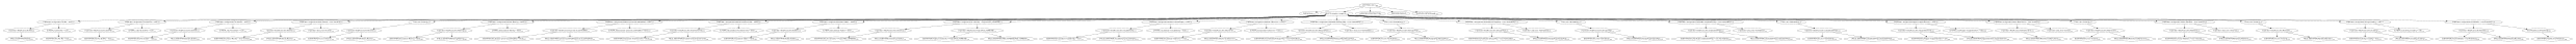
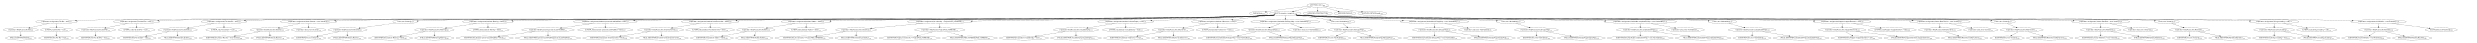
  digraph {
    fontname=Nunito
    node [fontname=Nunito]
    edge [fontname=Nunito]
    n1 [label=<(METHOD,&lt;init&gt;)<SUB>127</SUB>>]
    n2 [label=<(PARAM,this)<SUB>127</SUB>>]
    n3 [label=<(BLOCK,&lt;empty&gt;,&lt;empty&gt;)<SUB>127</SUB>>]
    n4 [label=<(MODIFIER,CONSTRUCTOR)>]
    n5 [label=<(MODIFIER,PUBLIC)>]
    n6 [label=<(METHOD_RETURN,void)<SUB>129</SUB>>]
    n7 [label=<(&lt;operator&gt;.assignment,File file = null)<SUB>101</SUB>>]
    n8 [label=<(&lt;operator&gt;.assignment,File destFile = null)<SUB>102</SUB>>]
    n9 [label=<(&lt;operator&gt;.assignment,File destDir = null)<SUB>103</SUB>>]
    n10 [label=<(&lt;operator&gt;.assignment,Vector filesets = new Vector())<SUB>104</SUB>>]
    n11 [label=<(&lt;init&gt;,new Vector())<SUB>104</SUB>>]
    n12 [label=<(&lt;operator&gt;.assignment,boolean filtering = false)<SUB>106</SUB>>]
    n13 [label=<(&lt;operator&gt;.assignment,boolean preserveLastModified = false)<SUB>107</SUB>>]
    n14 [label=<(&lt;operator&gt;.assignment,boolean forceOverwrite = false)<SUB>108</SUB>>]
    n15 [label=<(&lt;operator&gt;.assignment,boolean flatten = false)<SUB>109</SUB>>]
    n16 [label=<(&lt;operator&gt;.assignment,int verbosity = Project.MSG_VERBOSE)<SUB>110</SUB>>]
    n17 [label=<(&lt;operator&gt;.assignment,boolean includeEmpty = true)<SUB>111</SUB>>]
    n18 [label=<(&lt;operator&gt;.assignment,boolean failonerror = true)<SUB>112</SUB>>]
    n19 [label=<(&lt;operator&gt;.assignment,Hashtable fileCopyMap = new Hashtable())<SUB>114</SUB>>]
    n20 [label=<(&lt;init&gt;,new Hashtable())<SUB>114</SUB>>]
    n21 [label=<(&lt;operator&gt;.assignment,Hashtable dirCopyMap = new Hashtable())<SUB>115</SUB>>]
    n22 [label=<(&lt;init&gt;,new Hashtable())<SUB>115</SUB>>]
    n23 [label=<(&lt;operator&gt;.assignment,Hashtable completeDirMap = new Hashtable())<SUB>116</SUB>>]
    n24 [label=<(&lt;init&gt;,new Hashtable())<SUB>116</SUB>>]
    n25 [label=<(&lt;operator&gt;.assignment,Mapper mapperElement = null)<SUB>118</SUB>>]
    n26 [label=<(&lt;operator&gt;.assignment,Vector filterChains = new Vector())<SUB>119</SUB>>]
    n27 [label=<(&lt;init&gt;,new Vector())<SUB>119</SUB>>]
    n28 [label=<(&lt;operator&gt;.assignment,Vector filterSets = new Vector())<SUB>120</SUB>>]
    n29 [label=<(&lt;init&gt;,new Vector())<SUB>120</SUB>>]
    n30 [label=<(&lt;operator&gt;.assignment,String encoding = null)<SUB>122</SUB>>]
    n31 [label=<(&lt;operator&gt;.assignment,this.fileUtils = newFileUtils())<SUB>128</SUB>>]
    n32 [label=<(&lt;operator&gt;.fieldAccess,this.file)<SUB>101</SUB>>]
    n33 [label=<(LITERAL,null,File file = null)<SUB>101</SUB>>]
    n34 [label=<(&lt;operator&gt;.fieldAccess,this.destFile)<SUB>102</SUB>>]
    n35 [label=<(LITERAL,null,File destFile = null)<SUB>102</SUB>>]
    n36 [label=<(&lt;operator&gt;.fieldAccess,this.destDir)<SUB>103</SUB>>]
    n37 [label=<(LITERAL,null,File destDir = null)<SUB>103</SUB>>]
    n38 [label=<(&lt;operator&gt;.fieldAccess,this.filesets)<SUB>104</SUB>>]
    n39 [label=<(&lt;operator&gt;.alloc,new Vector())<SUB>104</SUB>>]
    n40 [label=<(&lt;operator&gt;.fieldAccess,this.filesets)<SUB>104</SUB>>]
    n41 [label=<(&lt;operator&gt;.fieldAccess,this.filtering)<SUB>106</SUB>>]
    n42 [label=<(LITERAL,false,boolean filtering = false)<SUB>106</SUB>>]
    n43 [label=<(&lt;operator&gt;.fieldAccess,this.preserveLastModified)<SUB>107</SUB>>]
    n44 [label=<(LITERAL,false,boolean preserveLastModified = false)<SUB>107</SUB>>]
    n45 [label=<(&lt;operator&gt;.fieldAccess,this.forceOverwrite)<SUB>108</SUB>>]
    n46 [label=<(LITERAL,false,boolean forceOverwrite = false)<SUB>108</SUB>>]
    n47 [label=<(&lt;operator&gt;.fieldAccess,this.flatten)<SUB>109</SUB>>]
    n48 [label=<(LITERAL,false,boolean flatten = false)<SUB>109</SUB>>]
    n49 [label=<(&lt;operator&gt;.fieldAccess,this.verbosity)<SUB>110</SUB>>]
    n50 [label=<(&lt;operator&gt;.fieldAccess,Project.MSG_VERBOSE)<SUB>110</SUB>>]
    n51 [label=<(&lt;operator&gt;.fieldAccess,this.includeEmpty)<SUB>111</SUB>>]
    n52 [label=<(LITERAL,true,boolean includeEmpty = true)<SUB>111</SUB>>]
    n53 [label=<(&lt;operator&gt;.fieldAccess,this.failonerror)<SUB>112</SUB>>]
    n54 [label=<(LITERAL,true,boolean failonerror = true)<SUB>112</SUB>>]
    n55 [label=<(&lt;operator&gt;.fieldAccess,this.fileCopyMap)<SUB>114</SUB>>]
    n56 [label=<(&lt;operator&gt;.alloc,new Hashtable())<SUB>114</SUB>>]
    n57 [label=<(&lt;operator&gt;.fieldAccess,this.fileCopyMap)<SUB>114</SUB>>]
    n58 [label=<(&lt;operator&gt;.fieldAccess,this.dirCopyMap)<SUB>115</SUB>>]
    n59 [label=<(&lt;operator&gt;.alloc,new Hashtable())<SUB>115</SUB>>]
    n60 [label=<(&lt;operator&gt;.fieldAccess,this.dirCopyMap)<SUB>115</SUB>>]
    n61 [label=<(&lt;operator&gt;.fieldAccess,this.completeDirMap)<SUB>116</SUB>>]
    n62 [label=<(&lt;operator&gt;.alloc,new Hashtable())<SUB>116</SUB>>]
    n63 [label=<(&lt;operator&gt;.fieldAccess,this.completeDirMap)<SUB>116</SUB>>]
    n64 [label=<(&lt;operator&gt;.fieldAccess,this.mapperElement)<SUB>118</SUB>>]
    n65 [label=<(LITERAL,null,Mapper mapperElement = null)<SUB>818</SUB>>]
    n66 [label=<(&lt;operator&gt;.fieldAccess,this.filterChains)<SUB>119</SUB>>]
    n67 [label=<(&lt;operator&gt;.alloc,new Vector())<SUB>119</SUB>>]
    n68 [label=<(&lt;operator&gt;.fieldAccess,this.filterChains)<SUB>119</SUB>>]
    n69 [label=<(&lt;operator&gt;.fieldAccess,this.filterSets)<SUB>120</SUB>>]
    n70 [label=<(&lt;operator&gt;.alloc,new Vector())<SUB>120</SUB>>]
    n71 [label=<(&lt;operator&gt;.fieldAccess,this.filterSets)<SUB>120</SUB>>]
    n72 [label=<(&lt;operator&gt;.fieldAccess,this.encoding)<SUB>122</SUB>>]
    n73 [label=<(LITERAL,null,String encoding = null)<SUB>122</SUB>>]
    n74 [label=<(&lt;operator&gt;.fieldAccess,this.fileUtils)<SUB>128</SUB>>]
    n75 [label=<(newFileUtils,newFileUtils())<SUB>128</SUB>>]
    n76 [label=<(FIELD_IDENTIFIER,file,file)<SUB>101</SUB>>]
    n77 [label=<(IDENTIFIER,this,File file = null)<SUB>101</SUB>>]
    n78 [label=<(IDENTIFIER,this,File destFile = null)<SUB>102</SUB>>]
    n79 [label=<(IDENTIFIER,this,File destDir = null)<SUB>103</SUB>>]
    n80 [label=<(FIELD_IDENTIFIER,destDir,destDir)<SUB>103</SUB>>]
    n81 [label=<(IDENTIFIER,this,Vector filesets = new Vector())<SUB>104</SUB>>]
    n82 [label=<(FIELD_IDENTIFIER,filesets,filesets)<SUB>104</SUB>>]
    n83 [label=<(IDENTIFIER,this,new Vector())<SUB>104</SUB>>]
    n84 [label=<(FIELD_IDENTIFIER,filesets,filesets)<SUB>104</SUB>>]
    n85 [label=<(IDENTIFIER,this,boolean filtering = false)<SUB>106</SUB>>]
    n86 [label=<(FIELD_IDENTIFIER,filtering,filtering)<SUB>106</SUB>>]
    n87 [label=<(IDENTIFIER,this,boolean preserveLastModified = false)<SUB>107</SUB>>]
    n88 [label=<(FIELD_IDENTIFIER,preserveLastModified,preserveLastModified)<SUB>107</SUB>>]
    n89 [label=<(IDENTIFIER,this,boolean forceOverwrite = false)<SUB>108</SUB>>]
    n90 [label=<(FIELD_IDENTIFIER,forceOverwrite,forceOverwrite)<SUB>108</SUB>>]
    n91 [label=<(IDENTIFIER,this,boolean flatten = false)<SUB>109</SUB>>]
    n92 [label=<(FIELD_IDENTIFIER,flatten,flatten)<SUB>109</SUB>>]
    n93 [label=<(IDENTIFIER,this,int verbosity = Project.MSG_VERBOSE)<SUB>110</SUB>>]
    n94 [label=<(FIELD_IDENTIFIER,verbosity,verbosity)<SUB>110</SUB>>]
    n95 [label=<(IDENTIFIER,Project,int verbosity = Project.MSG_VERBOSE)<SUB>110</SUB>>]
    n96 [label=<(FIELD_IDENTIFIER,MSG_VERBOSE,MSG_VERBOSE)<SUB>110</SUB>>]
    n97 [label=<(IDENTIFIER,this,boolean includeEmpty = true)<SUB>111</SUB>>]
    n98 [label=<(FIELD_IDENTIFIER,includeEmpty,includeEmpty)<SUB>111</SUB>>]
    n99 [label=<(IDENTIFIER,this,boolean failonerror = true)<SUB>112</SUB>>]
    n100 [label=<(FIELD_IDENTIFIER,failonerror,failonerror)<SUB>112</SUB>>]
    n101 [label=<(IDENTIFIER,this,Hashtable fileCopyMap = new Hashtable())<SUB>114</SUB>>]
    n102 [label=<(FIELD_IDENTIFIER,fileCopyMap,fileCopyMap)<SUB>114</SUB>>]
    n103 [label=<(IDENTIFIER,this,new Hashtable())<SUB>114</SUB>>]
    n104 [label=<(FIELD_IDENTIFIER,fileCopyMap,fileCopyMap)<SUB>114</SUB>>]
    n105 [label=<(IDENTIFIER,this,Hashtable dirCopyMap = new Hashtable())<SUB>115</SUB>>]
    n106 [label=<(FIELD_IDENTIFIER,dirCopyMap,dirCopyMap)<SUB>115</SUB>>]
    n107 [label=<(IDENTIFIER,this,new Hashtable())<SUB>115</SUB>>]
    n108 [label=<(FIELD_IDENTIFIER,dirCopyMap,dirCopyMap)<SUB>115</SUB>>]
    n109 [label=<(IDENTIFIER,this,Hashtable completeDirMap = new Hashtable())<SUB>116</SUB>>]
    n110 [label=<(FIELD_IDENTIFIER,completeDirMap,completeDirMap)<SUB>116</SUB>>]
    n111 [label=<(IDENTIFIER,this,new Hashtable())<SUB>116</SUB>>]
    n112 [label=<(FIELD_IDENTIFIER,completeDirMap,completeDirMap)<SUB>116</SUB>>]
    n113 [label=<(IDENTIFIER,this,Mapper mapperElement = null)<SUB>118</SUB>>]
    n114 [label=<(FIELD_IDENTIFIER,mapperElement,mapperElement)<SUB>118</SUB>>]
    n115 [label=<(FIELD_IDENTIFIER,filterChains,filterChains)<SUB>119</SUB>>]
    n116 [label=<(IDENTIFIER,this,new Vector())<SUB>119</SUB>>]
    n117 [label=<(FIELD_IDENTIFIER,filterChains,filterChains)<SUB>119</SUB>>]
    n118 [label=<(IDENTIFIER,this,Vector filterSets = new Vector())<SUB>120</SUB>>]
    n119 [label=<(FIELD_IDENTIFIER,filterSets,filterSets)<SUB>120</SUB>>]
    n120 [label=<(IDENTIFIER,this,new Vector())<SUB>120</SUB>>]
    n121 [label=<(FIELD_IDENTIFIER,filterSets,filterSets)<SUB>120</SUB>>]
    n122 [label=<(IDENTIFIER,this,String encoding = null)<SUB>122</SUB>>]
    n123 [label=<(FIELD_IDENTIFIER,encoding,encoding)<SUB>122</SUB>>]
    n124 [label=<(IDENTIFIER,this,this.fileUtils = newFileUtils())<SUB>128</SUB>>]
    n125 [label=<(FIELD_IDENTIFIER,fileUtils,fileUtils)<SUB>128</SUB>>]
-   n126 [label=<(IDENTIFIER,FileUtils,newFileUtils())<SUB>128</SUB>>]
    n1 -> n2
    n1 -> n3
    n1 -> n4
    n1 -> n5
    n1 -> n6
    n3 -> n7
    n3 -> n8
    n3 -> n9
    n3 -> n10
    n3 -> n11
    n3 -> n12
    n3 -> n13
    n3 -> n14
    n3 -> n15
    n3 -> n16
    n3 -> n17
    n3 -> n18
    n3 -> n19
    n3 -> n20
    n3 -> n21
    n3 -> n22
    n3 -> n23
    n3 -> n24
    n3 -> n25
    n3 -> n26
    n3 -> n27
    n3 -> n28
    n3 -> n29
    n3 -> n30
    n3 -> n31
    n7 -> n32
    n7 -> n33
    n8 -> n34
    n8 -> n35
    n9 -> n36
    n9 -> n37
    n10 -> n38
    n10 -> n39
    n11 -> n40
    n12 -> n41
    n12 -> n42
    n13 -> n43
    n13 -> n44
    n14 -> n45
    n14 -> n46
    n15 -> n47
    n15 -> n48
    n16 -> n49
    n16 -> n50
    n17 -> n51
    n17 -> n52
    n18 -> n53
    n18 -> n54
    n19 -> n55
    n19 -> n56
    n20 -> n57
    n21 -> n58
    n21 -> n59
    n22 -> n60
    n23 -> n61
    n23 -> n62
    n24 -> n63
    n25 -> n64
    n25 -> n65
    n26 -> n66
    n26 -> n67
    n27 -> n68
    n28 -> n69
    n28 -> n70
    n29 -> n71
    n30 -> n72
    n30 -> n73
    n31 -> n74
    n31 -> n75
    n32 -> n76
    n33 -> n77
    n34 -> n78
    n36 -> n79
    n36 -> n80
    n38 -> n81
    n38 -> n82
    n40 -> n83
    n40 -> n84
    n41 -> n85
    n41 -> n86
    n43 -> n87
    n43 -> n88
    n45 -> n89
    n45 -> n90
    n47 -> n91
    n47 -> n92
    n49 -> n93
    n49 -> n94
    n50 -> n95
    n50 -> n96
    n51 -> n97
    n51 -> n98
    n53 -> n99
    n53 -> n100
    n55 -> n101
    n55 -> n102
    n57 -> n103
    n57 -> n104
    n58 -> n105
    n58 -> n106
    n60 -> n107
    n60 -> n108
    n61 -> n109
    n61 -> n110
    n63 -> n111
    n63 -> n112
    n64 -> n113
    n64 -> n114
    n66 -> n115
    n68 -> n116
    n68 -> n117
    n69 -> n118
    n69 -> n119
    n71 -> n120
    n71 -> n121
    n72 -> n122
    n72 -> n123
    n74 -> n124
    n74 -> n125
-   n75 -> n126
  }
